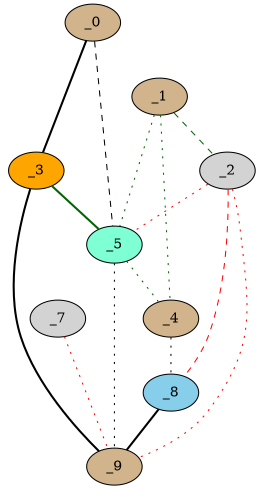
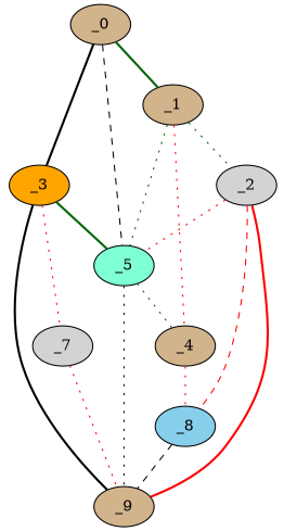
  graph {
    node [fillcolor=tan style=filled x=64 y=6]
    edge [color=red style=dotted valence=1]
    _0 [x=30 y=55]
    _1 [x=37 y=45]
    _3 [fillcolor=orange y=91]
    _5 [fillcolor=aquamarine x=66 y=53]
    _2 [fillcolor=lightgrey y=44]
    _4 [x=66]
    _9 [x=103 y=68]
    _7 [fillcolor=lightgrey x=95 y=122]
    _8 [fillcolor=skyblue x=100]
+   _0 -- _1 [color=darkgreen style=bold]
    _0 -- _3 [color=black style=bold]
    _0 -- _5 [color=black style=dashed valence=2]
    _1 -- _5 [color=darkgreen valence=2]
-   _1 -- _2 [color=darkgreen style=dashed]
-   _1 -- _4 [color=darkgreen]
+   _1 -- _2 [color=darkgreen]
+   _1 -- _4
    _3 -- _5 [color=darkgreen style=bold valence=2]
    _3 -- _9 [color=black style=bold valence=2]
+   _3 -- _7
    _5 -- _4 [color=darkgreen valence=2]
    _5 -- _9 [color=black]
    _2 -- _5 [valence=2]
-   _2 -- _9 [valence=2]
+   _2 -- _9 [style=bold valence=2]
    _2 -- _8 [style=dashed valence=2]
-   _4 -- _8 [color=black]
+   _4 -- _8
    _7 -- _9
-   _8 -- _9 [color=black style=bold]
+   _8 -- _9 [color=black style=dashed]
  }
